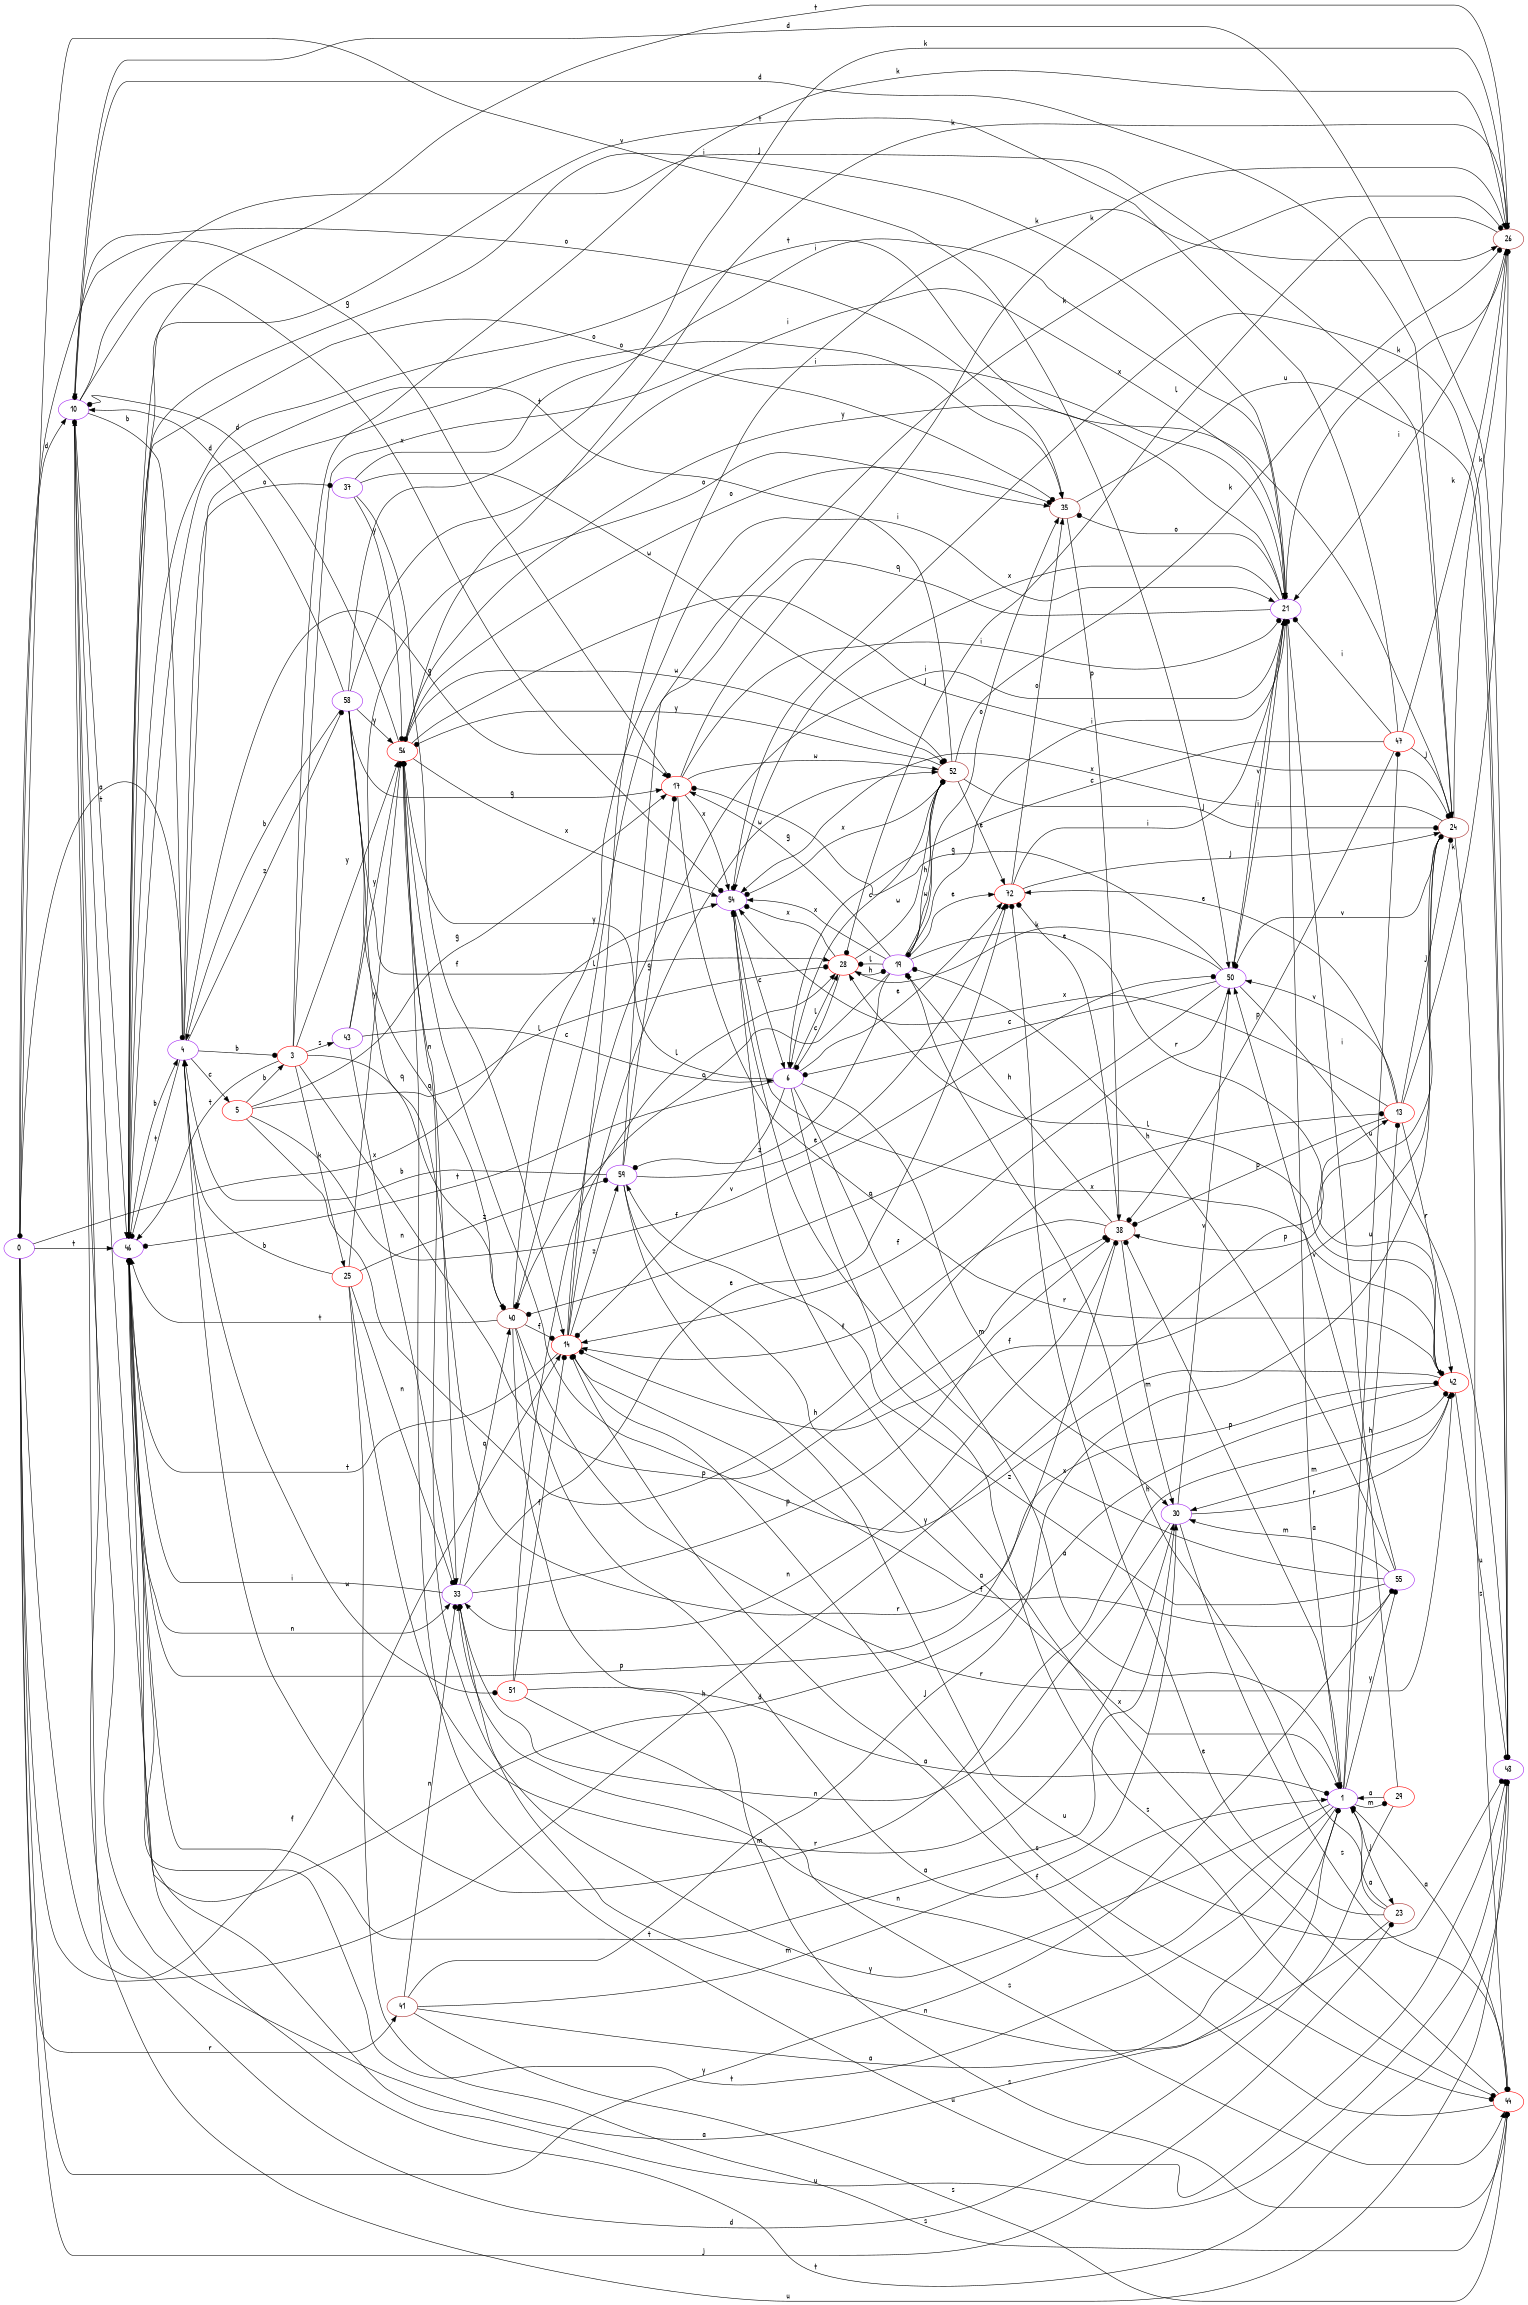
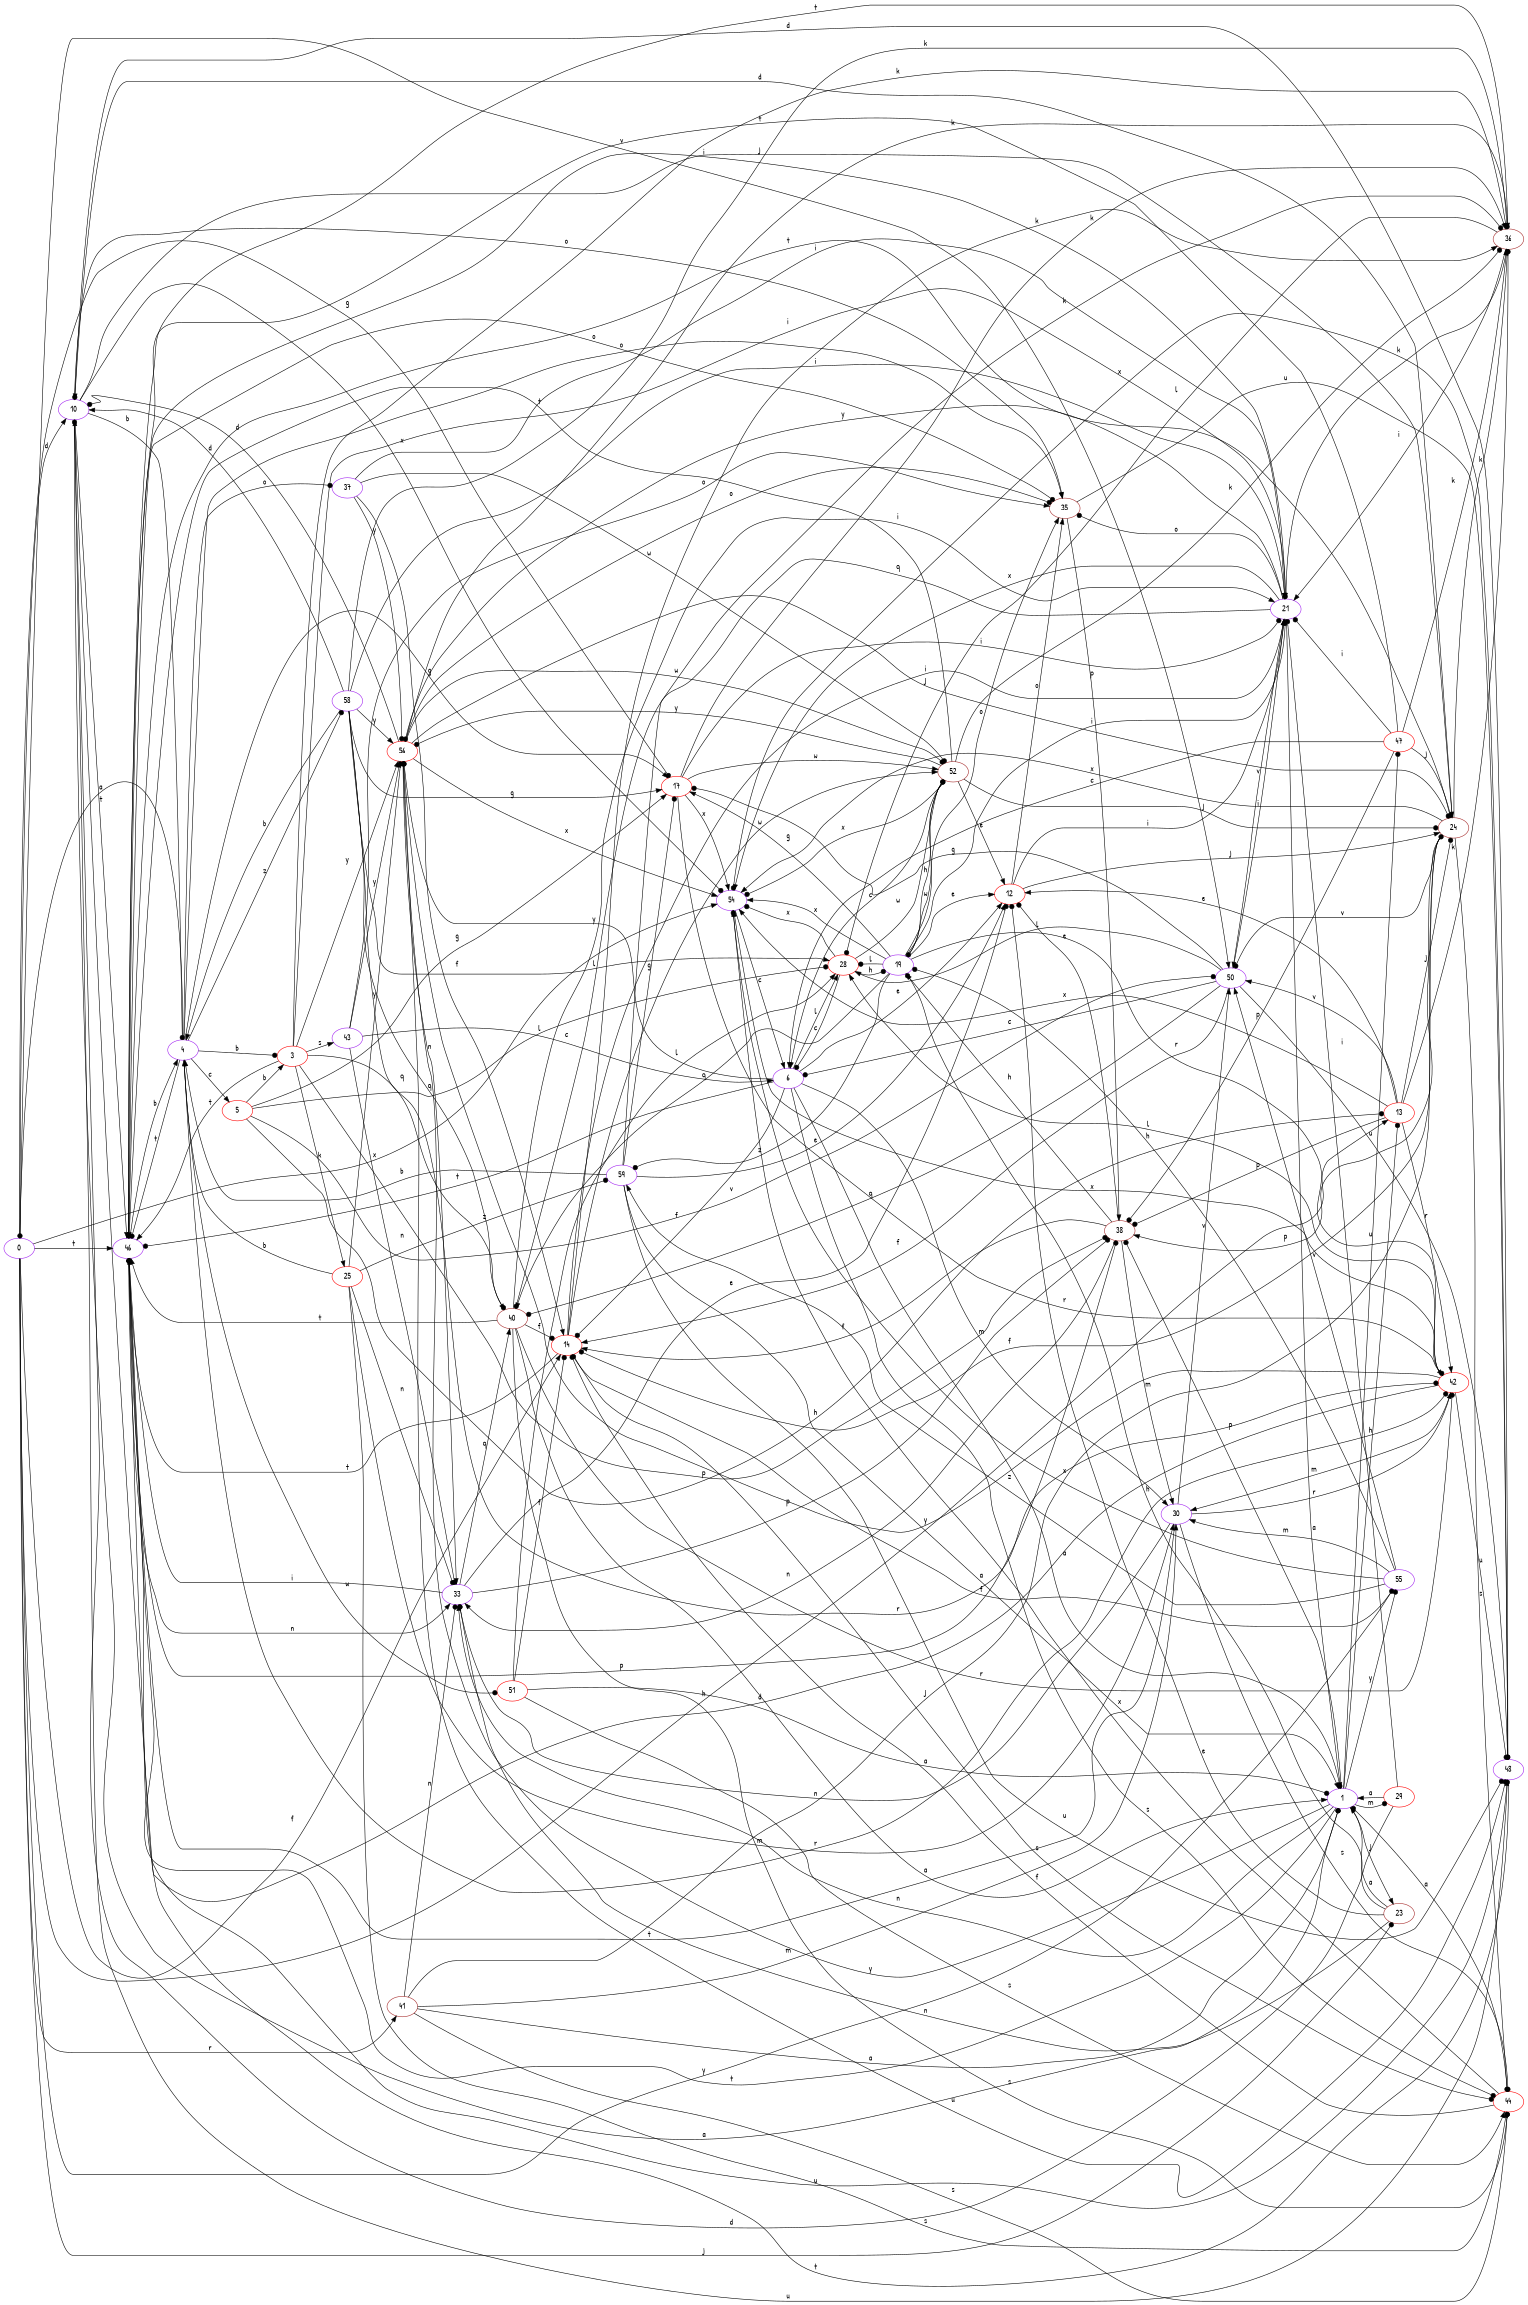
  strict digraph {
    fontname="Patrick Hand"
    rankdir=LR
    node [color=purple fontname="Patrick Hand"]
    edge [arrowhead=dot fontname="Patrick Hand"]
    0
    10
    14 [color=red]
    17 [color=red]
    n5 [color=red label=13]
    23 [color=brown]
    41 [color=brown]
    46
    50
    54
    55
    1
    4
    35 [color=brown]
    24 [color=brown]
    48
    21
-   26 [color=brown]
+   26 [color=brown label=36]
    44 [color=red]
    52 [color=brown]
    59
    42 [color=red]
    38 [color=brown]
-   12 [color=red label=72]
+   12 [color=red]
    33
    19
    30
    40 [color=brown]
    28 [color=red]
    6
    29 [color=red]
    47 [color=red]
    56 [color=red]
    3 [color=red]
    25 [color=red]
    43
    5 [color=red]
    n38 [label=37]
    51 [color=red]
    58
    0 -> 10 [arrowhead=normal label=d]
    0 -> 14 [arrowhead=normal label=f]
    0 -> 17 [label=g]
    0 -> n5 [arrowhead=normal label=h]
    0 -> 23 [label=j]
    0 -> 41 [arrowhead=normal label=r]
    0 -> 46 [arrowhead=normal label=t]
    0 -> 50 [arrowhead=normal label=v]
    0 -> 54 [arrowhead=normal label=x]
    0 -> 55 [label=y]
    10 -> 46 [arrowhead=normal label=t]
    10 -> 54 [label=x]
    10 -> 1 [label=a]
    10 -> 4 [label=b]
    10 -> 35 [arrowhead=normal label=o]
    10 -> 24 [arrowhead=normal label=j]
    10 -> 48 [label=u]
    14 -> 46 [label=t]
    14 -> 21 [arrowhead=normal label=i]
    14 -> 26 [arrowhead=normal label=k]
    14 -> 44 [label=s]
    14 -> 52 [arrowhead=normal label=w]
-   14 -> 59 [arrowhead=normal label=z]
    17 -> 54 [arrowhead=normal label=x]
    17 -> 21 [label=i]
    17 -> 26 [arrowhead=normal label=k]
    17 -> 52 [arrowhead=normal label=w]
    17 -> 42 [label=r]
    n5 -> 50 [arrowhead=normal label=v]
    n5 -> 54 [arrowhead=normal label=x]
    n5 -> 24 [label=j]
    n5 -> 26 [label=k]
    n5 -> 42 [arrowhead=normal label=r]
    n5 -> 38 [label=p]
    n5 -> 12 [arrowhead=normal label=e]
    23 -> 1 [arrowhead=normal label=a]
    23 -> 12 [label=e]
    23 -> 33 [label=n]
    23 -> 19 [label=h]
    41 -> 1 [label=a]
    41 -> 24 [label=j]
    41 -> 44 [label=s]
    41 -> 33 [label=n]
    41 -> 30 [arrowhead=normal label=m]
    46 -> 4 [arrowhead=normal label=b]
    46 -> 35 [label=o]
    46 -> 48 [arrowhead=normal label=u]
    46 -> 21 [label=i]
    46 -> 38 [label=p]
    46 -> 33 [arrowhead=normal label=n]
    50 -> 14 [arrowhead=normal label=f]
    50 -> 17 [label=g]
    50 -> 48 [label=u]
    50 -> 21 [arrowhead=normal label=i]
    50 -> 40 [label=q]
-   50 -> 28 [arrowhead=normal label=k]
+   50 -> 28 [arrowhead=normal label=l]
    50 -> 6 [label=c]
    54 -> 6 [arrowhead=normal label=c]
    55 -> 14 [label=f]
    55 -> 50 [arrowhead=normal label=v]
    55 -> 54 [arrowhead=normal label=x]
    55 -> 59 [arrowhead=normal label=z]
    55 -> 19 [label=h]
    55 -> 30 [arrowhead=normal label=m]
    1 -> n5 [label=h]
    1 -> 23 [arrowhead=normal label=j]
    1 -> 46 [label=t]
    1 -> 55 [label=y]
    1 -> 38 [label=p]
    1 -> 33 [arrowhead=normal label=n]
    1 -> 29 [label=m]
    1 -> 47 [label=u]
    1 -> 56 [label=y]
    4 -> 0 [label=a]
    4 -> 17 [arrowhead=normal label=g]
    4 -> 46 [label=t]
    4 -> 35 [arrowhead=normal label=o]
    4 -> 42 [label=r]
    4 -> 3 [label=b]
    4 -> 5 [arrowhead=normal label=c]
    4 -> n38 [label=o]
    4 -> 51 [label=w]
    4 -> 58 [label=z]
    35 -> 48 [label=u]
    35 -> 38 [arrowhead=normal label=p]
    24 -> 10 [arrowhead=normal label=d]
    24 -> 14 [label=f]
    24 -> 46 [label=t]
    24 -> 50 [label=v]
    24 -> 54 [arrowhead=normal label=x]
    24 -> 26 [label=k]
    24 -> 44 [label=s]
    24 -> 38 [arrowhead=normal label=p]
    48 -> 10 [label=d]
    48 -> 46 [label=t]
    48 -> 54 [label=x]
    21 -> 50 [arrowhead=normal label=v]
    21 -> 54 [arrowhead=normal label=x]
    21 -> 1 [arrowhead=normal label=a]
    21 -> 35 [label=o]
    21 -> 26 [arrowhead=normal label=k]
    21 -> 40 [label=q]
    21 -> 56 [label=y]
    26 -> 46 [label=t]
    26 -> 21 [arrowhead=normal label=i]
    26 -> 28 [label=l]
    44 -> 14 [label=f]
    44 -> 54 [label=x]
    44 -> 1 [label=a]
    52 -> 46 [arrowhead=normal label=t]
    52 -> 54 [label=x]
    52 -> 24 [label=j]
    52 -> 26 [label=k]
    52 -> 12 [arrowhead=normal label=e]
    52 -> 19 [label=h]
    52 -> 6 [arrowhead=normal label=c]
    52 -> 56 [label=y]
    59 -> 17 [label=g]
    59 -> 1 [arrowhead=normal label=a]
    59 -> 4 [arrowhead=normal label=b]
    59 -> 48 [label=u]
    59 -> 26 [label=k]
    59 -> 12 [arrowhead=normal label=e]
    42 -> 10 [arrowhead=normal label=d]
    42 -> 54 [arrowhead=normal label=x]
    42 -> 48 [label=u]
    42 -> 30 [arrowhead=normal label=m]
    42 -> 28 [arrowhead=normal label=l]
    42 -> 56 [label=y]
    38 -> 14 [arrowhead=normal label=f]
    38 -> 12 [label=e]
    38 -> 33 [arrowhead=normal label=n]
    38 -> 19 [arrowhead=normal label=h]
    38 -> 30 [arrowhead=normal label=m]
    12 -> 35 [arrowhead=normal label=o]
    12 -> 24 [arrowhead=normal label=j]
    12 -> 21 [arrowhead=normal label=i]
    33 -> 46 [arrowhead=normal label=i]
    33 -> 38 [label=p]
    33 -> 12 [label=e]
    33 -> 40 [arrowhead=normal label=q]
    19 -> 17 [arrowhead=normal label=g]
    19 -> 54 [arrowhead=normal label=x]
    19 -> 35 [arrowhead=normal label=o]
    19 -> 21 [arrowhead=normal label=i]
    19 -> 52 [label=w]
    19 -> 59 [label=z]
    19 -> 42 [arrowhead=normal label=r]
    19 -> 12 [arrowhead=normal label=e]
    19 -> 40 [arrowhead=normal label=q]
    19 -> 28 [label=l]
    30 -> 46 [label=t]
    30 -> 50 [arrowhead=normal label=v]
    30 -> 44 [label=s]
    30 -> 42 [arrowhead=normal label=r]
    30 -> 33 [label=n]
    40 -> 14 [label=f]
    40 -> 46 [arrowhead=normal label=t]
    40 -> 1 [arrowhead=normal label=a]
    40 -> 21 [arrowhead=normal label=i]
    40 -> 44 [label=s]
    40 -> 42 [label=r]
    28 -> 54 [label=x]
    28 -> 52 [label=w]
    28 -> 19 [label=h]
    28 -> 6 [label=c]
    6 -> 14 [label=f]
    6 -> 46 [label=t]
    6 -> 1 [label=a]
    6 -> 44 [label=s]
    6 -> 12 [arrowhead=normal label=e]
    6 -> 30 [arrowhead=normal label=m]
    6 -> 28 [arrowhead=normal label=l]
    6 -> 56 [label=y]
    29 -> 10 [label=d]
    29 -> 1 [arrowhead=normal label=a]
    29 -> 21 [label=i]
    47 -> 46 [label=t]
    47 -> 24 [label=j]
    47 -> 21 [label=i]
    47 -> 26 [arrowhead=normal label=k]
    47 -> 38 [label=p]
    47 -> 6 [arrowhead=normal label=c]
    56 -> 10 [label=d]
    56 -> 54 [arrowhead=normal label=x]
    56 -> 35 [label=o]
    56 -> 24 [label=j]
    56 -> 48 [label=u]
    56 -> 26 [arrowhead=normal label=k]
    56 -> 52 [label=w]
    56 -> 33 [arrowhead=normal label=n]
    3 -> 46 [arrowhead=normal label=t]
    3 -> 21 [arrowhead=normal label=i]
    3 -> 26 [arrowhead=normal label=k]
    3 -> 38 [label=p]
    3 -> 40 [label=q]
    3 -> 56 [arrowhead=normal label=y]
    3 -> 25 [arrowhead=normal label=k]
    3 -> 43 [arrowhead=normal label=s]
    25 -> 4 [arrowhead=normal label=b]
    25 -> 44 [arrowhead=normal label=s]
    25 -> 59 [label=z]
    25 -> 33 [label=n]
    25 -> 30 [arrowhead=normal label=m]
    25 -> 56 [label=y]
    43 -> 35 [arrowhead=normal label=o]
    43 -> 33 [label=n]
    43 -> 6 [arrowhead=normal label=c]
    43 -> 56 [arrowhead=normal label=y]
    5 -> 17 [arrowhead=normal label=g]
    5 -> n5 [label=h]
    5 -> 50 [label=v]
    5 -> 28 [label=l]
    5 -> 3 [arrowhead=normal label=b]
    n38 -> 14 [arrowhead=normal label=f]
    n38 -> 21 [arrowhead=normal label=i]
    n38 -> 52 [label=w]
    n38 -> 56 [label=y]
    51 -> 14 [label=f]
    51 -> 1 [label=a]
    51 -> 44 [arrowhead=normal label=s]
    51 -> 28 [arrowhead=normal label=l]
    58 -> 10 [arrowhead=normal label=d]
    58 -> 17 [arrowhead=normal label=g]
    58 -> 4 [arrowhead=normal label=b]
    58 -> 21 [arrowhead=normal label=i]
    58 -> 26 [label=k]
    58 -> 42 [label=r]
    58 -> 40 [arrowhead=normal label=q]
    58 -> 28 [arrowhead=normal label=l]
    58 -> 56 [arrowhead=normal label=y]
  }
